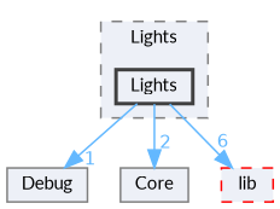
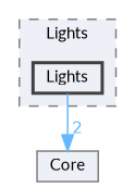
  digraph {
    compound=true
    fontname=Lato
    node [color=grey50 fillcolor="#edf0f7" fontname=Lato fontsize=10 shape=box style=filled]
    edge [color=steelblue1 fontcolor=steelblue1 fontname=Lato fontsize=10 labeldistance=1.5 labelfontname=Helvetica labelfontsize=10]
    n1 [color=grey25 height=0.2 label=Lights style="filled,bold" width=0.4]
-   n2 [height=0.2 label=Debug width=0.4]
    n3 [height=0.2 label=Core width=0.4]
-   n4 [color=red height=0.2 label=lib style="filled,dashed" width=0.4]
    subgraph cluster_1 {
      bgcolor="#edf0f7"
      fontsize=10
      label=Lights
      pencolor=grey50
      style="filled,dashed"
      n1
    }
-   n1 -> n2 [headlabel=1]
    n1 -> n3 [headlabel=2]
-   n1 -> n4 [headlabel=6]
  }
